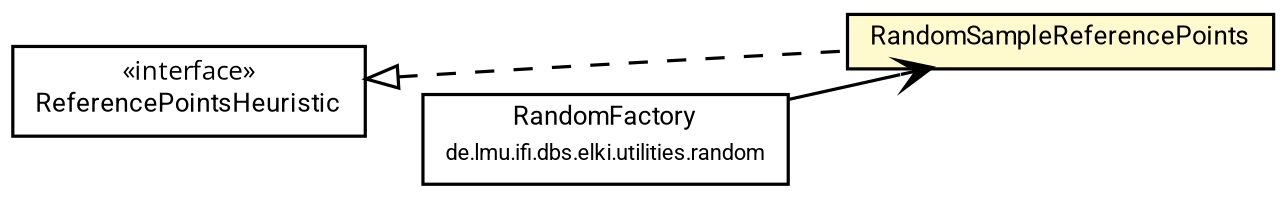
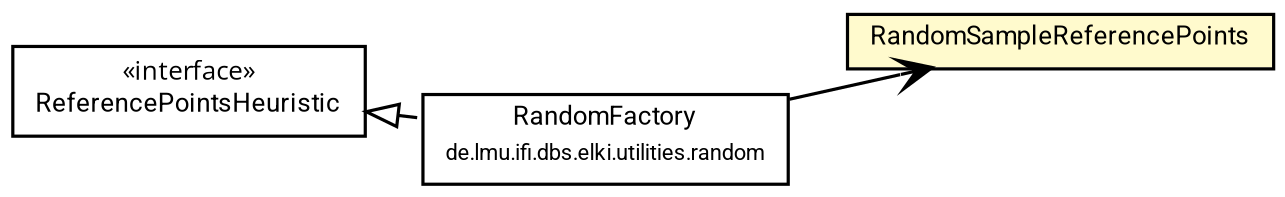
  digraph {
    fontname="Open Sans"
    nodesep=0.15
    rankdir=LR
    ranksep=0.25
    node [fontcolor=black fontname="Open Sans" fontsize=8 margin=0 shape=plaintext]
    edge [color=black fontname="Open Sans" fontsize=7 labelfontname=Roboto labelfontsize=7]
    n1 [height=0 label=<<table title="de.lmu.ifi.dbs.elki.utilities.referencepoints.ReferencePointsHeuristic" border="0" cellborder="1" cellspacing="0" cellpadding="2" href="ReferencePointsHeuristic.html" target="_parent"> 		<tr><td><table border="0" cellspacing="0" cellpadding="1"> 		<tr><td align="center" balign="center"> &#171;interface&#187; </td></tr> 		<tr><td align="center" balign="center"> <font face="Roboto">ReferencePointsHeuristic</font> </td></tr> 		</table></td></tr> 		</table>> width=0]
    n2 [height=0 label=<<table title="de.lmu.ifi.dbs.elki.utilities.referencepoints.RandomSampleReferencePoints" border="0" cellborder="1" cellspacing="0" cellpadding="2" bgcolor="lemonChiffon" href="RandomSampleReferencePoints.html" target="_parent"> 		<tr><td><table border="0" cellspacing="0" cellpadding="1"> 		<tr><td align="center" balign="center"> <font face="Roboto">RandomSampleReferencePoints</font> </td></tr> 		</table></td></tr> 		</table>> width=0]
    n3 [height=0 label=<<table title="de.lmu.ifi.dbs.elki.utilities.random.RandomFactory" border="0" cellborder="1" cellspacing="0" cellpadding="2" href="../random/RandomFactory.html" target="_parent"> 		<tr><td><table border="0" cellspacing="0" cellpadding="1"> 		<tr><td align="center" balign="center"> <font face="Roboto">RandomFactory</font> </td></tr> 		<tr><td align="center" balign="center"> <font face="Roboto" point-size="7.0">de.lmu.ifi.dbs.elki.utilities.random</font> </td></tr> 		</table></td></tr> 		</table>> width=0]
-   n1 -> n2 [arrowtail=empty dir=back style=dashed weight=9]
+   n1 -> n3 [arrowtail=empty dir=back style=dashed weight=9]
    n3 -> n2 [arrowhead=open weight=1]
  }
